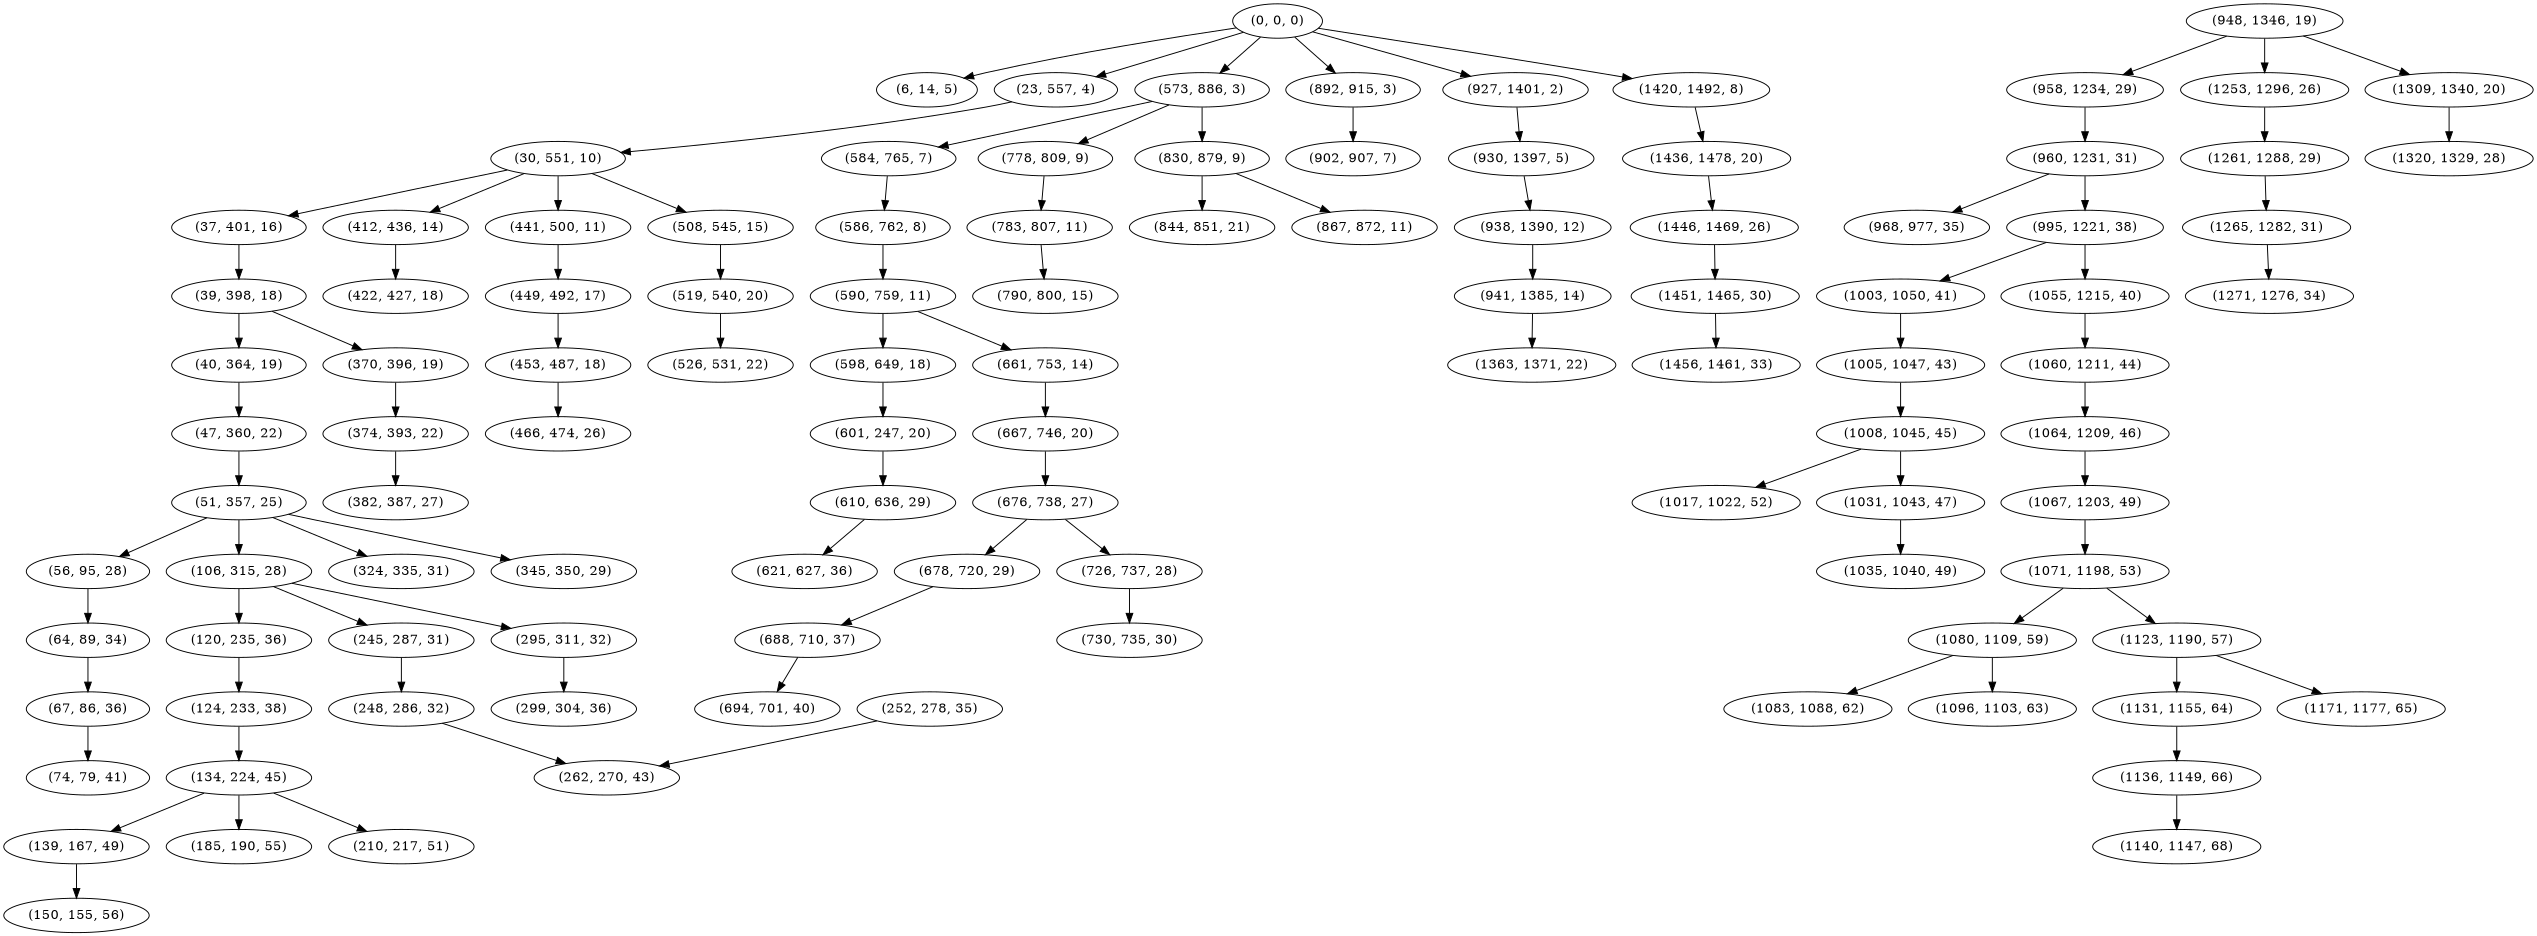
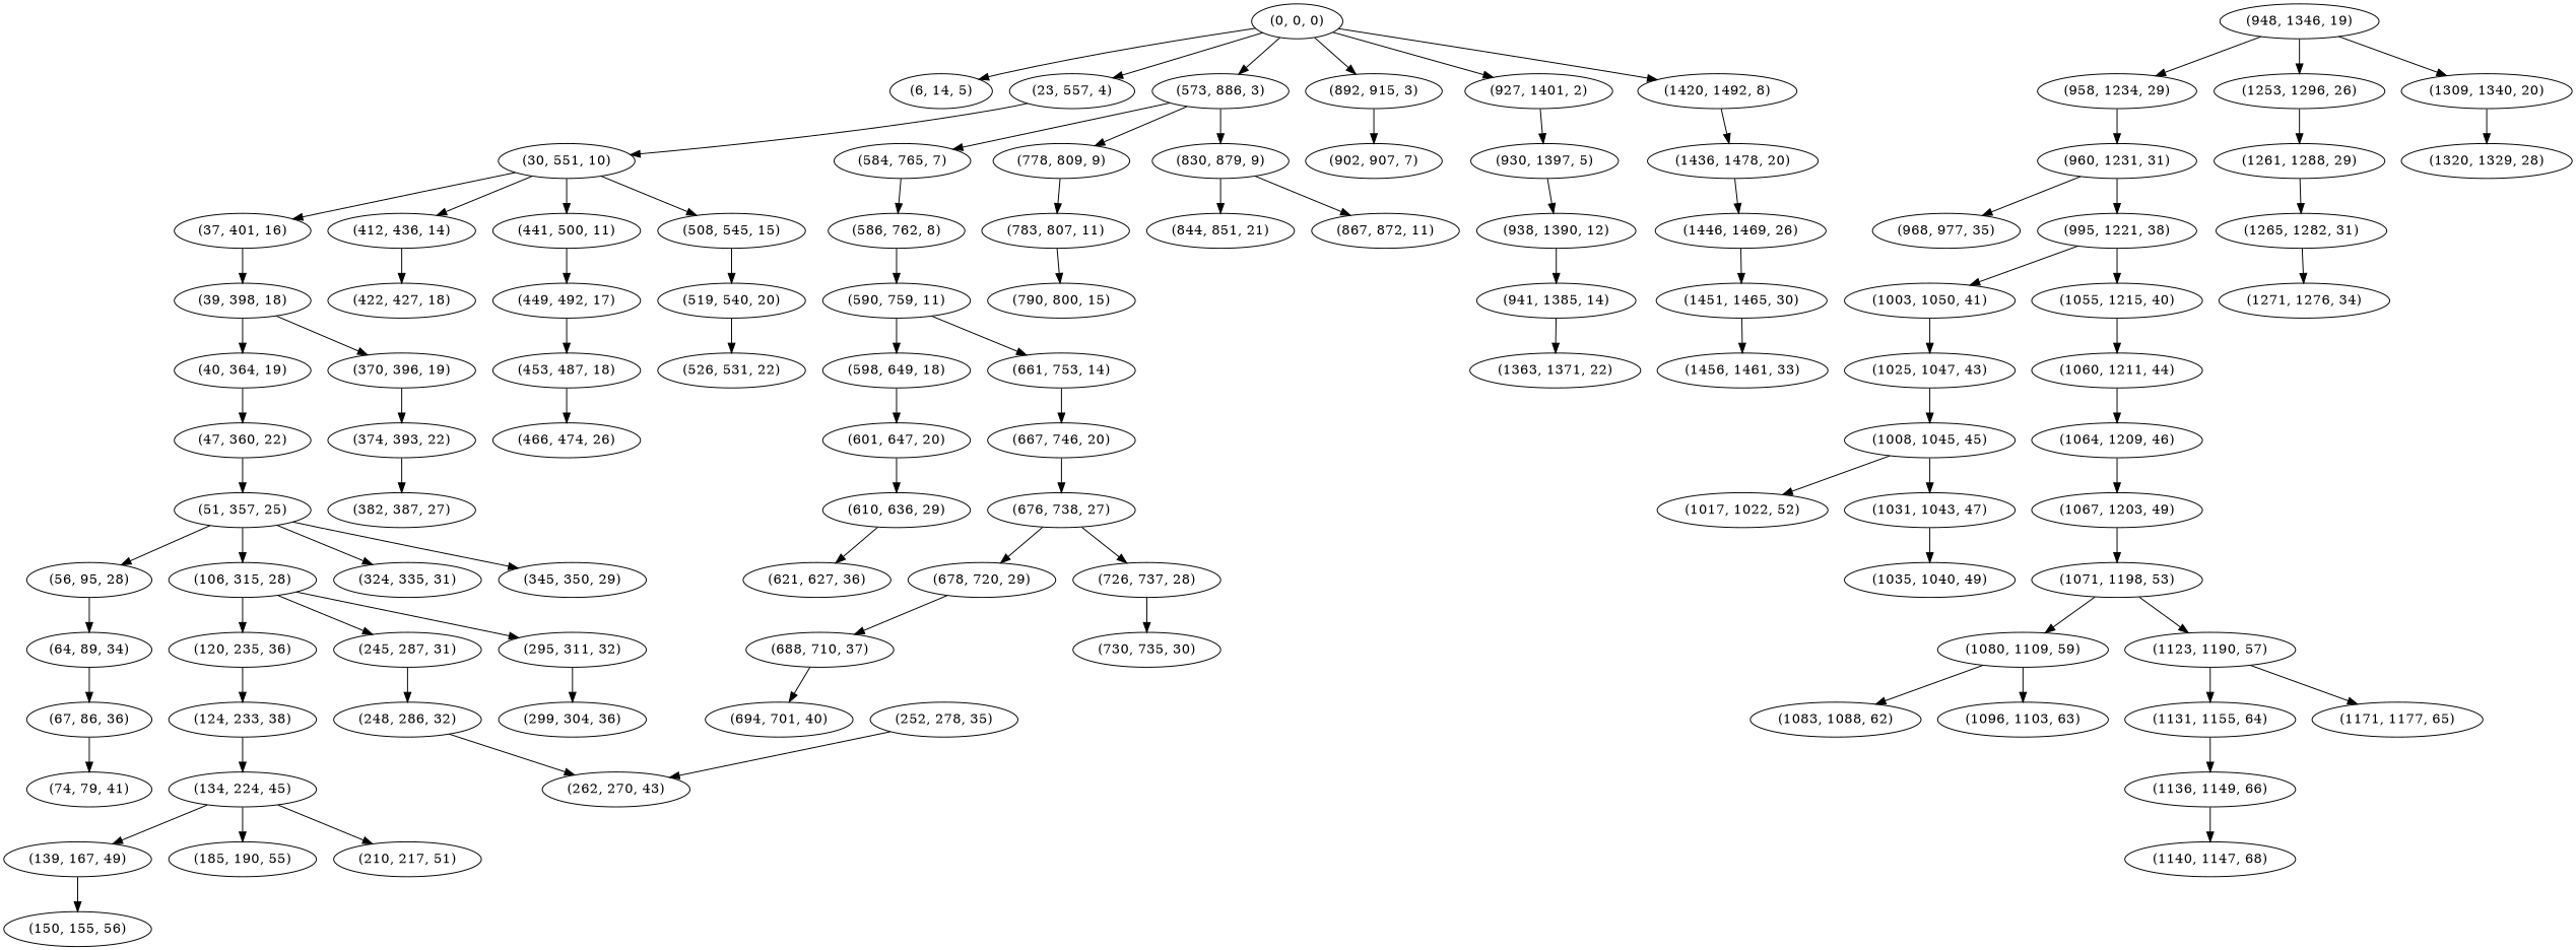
  digraph {
    "(0, 0, 0)"
    "(6, 14, 5)"
    "(23, 557, 4)"
    "(573, 886, 3)"
    "(892, 915, 3)"
    "(927, 1401, 2)"
    n7 [label="(1420, 1492, 8)"]
    "(30, 551, 10)"
    "(584, 765, 7)"
    "(778, 809, 9)"
    "(830, 879, 9)"
    "(902, 907, 7)"
    "(930, 1397, 5)"
    "(1436, 1478, 20)"
    "(37, 401, 16)"
    "(412, 436, 14)"
    "(441, 500, 11)"
    "(508, 545, 15)"
    "(39, 398, 18)"
    "(422, 427, 18)"
    "(449, 492, 17)"
    "(519, 540, 20)"
    "(40, 364, 19)"
    "(370, 396, 19)"
    "(47, 360, 22)"
    "(374, 393, 22)"
    "(51, 357, 25)"
    "(56, 95, 28)"
    "(106, 315, 28)"
    "(324, 335, 31)"
    "(345, 350, 29)"
    "(64, 89, 34)"
    "(120, 235, 36)"
    "(245, 287, 31)"
    "(295, 311, 32)"
    "(67, 86, 36)"
    "(74, 79, 41)"
    "(124, 233, 38)"
    "(248, 286, 32)"
    "(299, 304, 36)"
    "(134, 224, 45)"
    "(139, 167, 49)"
    "(185, 190, 55)"
    "(210, 217, 51)"
    "(150, 155, 56)"
    "(262, 270, 43)"
    "(252, 278, 35)"
    "(382, 387, 27)"
    "(453, 487, 18)"
    "(466, 474, 26)"
    "(526, 531, 22)"
    "(586, 762, 8)"
    "(783, 807, 11)"
    "(844, 851, 21)"
    "(867, 872, 11)"
    "(590, 759, 11)"
    "(598, 649, 18)"
    "(661, 753, 14)"
-   "(601, 647, 20)" [label="(601, 247, 20)"]
+   "(601, 647, 20)"
    "(667, 746, 20)"
    "(610, 636, 29)"
    "(621, 627, 36)"
    "(676, 738, 27)"
    "(678, 720, 29)"
    "(726, 737, 28)"
    "(688, 710, 37)"
    "(730, 735, 30)"
    "(694, 701, 40)"
    "(790, 800, 15)"
    "(938, 1390, 12)"
    "(941, 1385, 14)"
    "(1363, 1371, 22)"
    "(948, 1346, 19)"
    "(958, 1234, 29)"
    "(1253, 1296, 26)"
    "(1309, 1340, 20)"
    "(960, 1231, 31)"
    "(1261, 1288, 29)"
    "(1320, 1329, 28)"
    "(968, 977, 35)"
    "(995, 1221, 38)"
    "(1003, 1050, 41)"
    "(1055, 1215, 40)"
-   "(1005, 1047, 43)"
+   "(1005, 1047, 43)" [label="(1025, 1047, 43)"]
    "(1060, 1211, 44)"
    "(1008, 1045, 45)"
    "(1017, 1022, 52)"
    "(1031, 1043, 47)"
    "(1035, 1040, 49)"
    "(1064, 1209, 46)"
    "(1067, 1203, 49)"
    "(1071, 1198, 53)"
    "(1080, 1109, 59)"
    "(1123, 1190, 57)"
    "(1083, 1088, 62)"
    "(1096, 1103, 63)"
    "(1131, 1155, 64)"
    "(1171, 1177, 65)"
    "(1136, 1149, 66)"
    "(1140, 1147, 68)"
    "(1265, 1282, 31)"
    "(1271, 1276, 34)"
    "(1446, 1469, 26)"
    "(1451, 1465, 30)"
    "(1456, 1461, 33)"
    "(0, 0, 0)" -> "(6, 14, 5)"
    "(0, 0, 0)" -> "(23, 557, 4)"
    "(0, 0, 0)" -> "(573, 886, 3)"
    "(0, 0, 0)" -> "(892, 915, 3)"
    "(0, 0, 0)" -> "(927, 1401, 2)"
    "(0, 0, 0)" -> n7
    "(23, 557, 4)" -> "(30, 551, 10)"
    "(573, 886, 3)" -> "(584, 765, 7)"
    "(573, 886, 3)" -> "(778, 809, 9)"
    "(573, 886, 3)" -> "(830, 879, 9)"
    "(892, 915, 3)" -> "(902, 907, 7)"
    "(927, 1401, 2)" -> "(930, 1397, 5)"
    n7 -> "(1436, 1478, 20)"
    "(30, 551, 10)" -> "(37, 401, 16)"
    "(30, 551, 10)" -> "(412, 436, 14)"
    "(30, 551, 10)" -> "(441, 500, 11)"
    "(30, 551, 10)" -> "(508, 545, 15)"
    "(584, 765, 7)" -> "(586, 762, 8)"
    "(778, 809, 9)" -> "(783, 807, 11)"
    "(830, 879, 9)" -> "(844, 851, 21)"
    "(830, 879, 9)" -> "(867, 872, 11)"
    "(930, 1397, 5)" -> "(938, 1390, 12)"
    "(1436, 1478, 20)" -> "(1446, 1469, 26)"
    "(37, 401, 16)" -> "(39, 398, 18)"
    "(412, 436, 14)" -> "(422, 427, 18)"
    "(441, 500, 11)" -> "(449, 492, 17)"
    "(508, 545, 15)" -> "(519, 540, 20)"
    "(39, 398, 18)" -> "(40, 364, 19)"
    "(39, 398, 18)" -> "(370, 396, 19)"
    "(449, 492, 17)" -> "(453, 487, 18)"
    "(519, 540, 20)" -> "(526, 531, 22)"
    "(40, 364, 19)" -> "(47, 360, 22)"
    "(370, 396, 19)" -> "(374, 393, 22)"
    "(47, 360, 22)" -> "(51, 357, 25)"
    "(374, 393, 22)" -> "(382, 387, 27)"
    "(51, 357, 25)" -> "(56, 95, 28)"
    "(51, 357, 25)" -> "(106, 315, 28)"
    "(51, 357, 25)" -> "(324, 335, 31)"
    "(51, 357, 25)" -> "(345, 350, 29)"
    "(56, 95, 28)" -> "(64, 89, 34)"
    "(106, 315, 28)" -> "(120, 235, 36)"
    "(106, 315, 28)" -> "(245, 287, 31)"
    "(106, 315, 28)" -> "(295, 311, 32)"
    "(64, 89, 34)" -> "(67, 86, 36)"
    "(120, 235, 36)" -> "(124, 233, 38)"
    "(245, 287, 31)" -> "(248, 286, 32)"
    "(295, 311, 32)" -> "(299, 304, 36)"
    "(67, 86, 36)" -> "(74, 79, 41)"
    "(124, 233, 38)" -> "(134, 224, 45)"
    "(248, 286, 32)" -> "(262, 270, 43)"
    "(134, 224, 45)" -> "(139, 167, 49)"
    "(134, 224, 45)" -> "(185, 190, 55)"
    "(134, 224, 45)" -> "(210, 217, 51)"
    "(139, 167, 49)" -> "(150, 155, 56)"
    "(252, 278, 35)" -> "(262, 270, 43)"
    "(453, 487, 18)" -> "(466, 474, 26)"
    "(586, 762, 8)" -> "(590, 759, 11)"
    "(783, 807, 11)" -> "(790, 800, 15)"
    "(590, 759, 11)" -> "(598, 649, 18)"
    "(590, 759, 11)" -> "(661, 753, 14)"
    "(598, 649, 18)" -> "(601, 647, 20)"
    "(661, 753, 14)" -> "(667, 746, 20)"
    "(601, 647, 20)" -> "(610, 636, 29)"
    "(667, 746, 20)" -> "(676, 738, 27)"
    "(610, 636, 29)" -> "(621, 627, 36)"
    "(676, 738, 27)" -> "(678, 720, 29)"
    "(676, 738, 27)" -> "(726, 737, 28)"
    "(678, 720, 29)" -> "(688, 710, 37)"
    "(726, 737, 28)" -> "(730, 735, 30)"
    "(688, 710, 37)" -> "(694, 701, 40)"
    "(938, 1390, 12)" -> "(941, 1385, 14)"
    "(941, 1385, 14)" -> "(1363, 1371, 22)"
    "(948, 1346, 19)" -> "(958, 1234, 29)"
    "(948, 1346, 19)" -> "(1253, 1296, 26)"
    "(948, 1346, 19)" -> "(1309, 1340, 20)"
    "(958, 1234, 29)" -> "(960, 1231, 31)"
    "(1253, 1296, 26)" -> "(1261, 1288, 29)"
    "(1309, 1340, 20)" -> "(1320, 1329, 28)"
    "(960, 1231, 31)" -> "(968, 977, 35)"
    "(960, 1231, 31)" -> "(995, 1221, 38)"
    "(1261, 1288, 29)" -> "(1265, 1282, 31)"
    "(995, 1221, 38)" -> "(1003, 1050, 41)"
    "(995, 1221, 38)" -> "(1055, 1215, 40)"
    "(1003, 1050, 41)" -> "(1005, 1047, 43)"
    "(1055, 1215, 40)" -> "(1060, 1211, 44)"
    "(1005, 1047, 43)" -> "(1008, 1045, 45)"
    "(1060, 1211, 44)" -> "(1064, 1209, 46)"
    "(1008, 1045, 45)" -> "(1017, 1022, 52)"
    "(1008, 1045, 45)" -> "(1031, 1043, 47)"
    "(1031, 1043, 47)" -> "(1035, 1040, 49)"
    "(1064, 1209, 46)" -> "(1067, 1203, 49)"
    "(1067, 1203, 49)" -> "(1071, 1198, 53)"
    "(1071, 1198, 53)" -> "(1080, 1109, 59)"
    "(1071, 1198, 53)" -> "(1123, 1190, 57)"
    "(1080, 1109, 59)" -> "(1083, 1088, 62)"
    "(1080, 1109, 59)" -> "(1096, 1103, 63)"
    "(1123, 1190, 57)" -> "(1131, 1155, 64)"
    "(1123, 1190, 57)" -> "(1171, 1177, 65)"
    "(1131, 1155, 64)" -> "(1136, 1149, 66)"
    "(1136, 1149, 66)" -> "(1140, 1147, 68)"
    "(1265, 1282, 31)" -> "(1271, 1276, 34)"
    "(1446, 1469, 26)" -> "(1451, 1465, 30)"
    "(1451, 1465, 30)" -> "(1456, 1461, 33)"
  }
